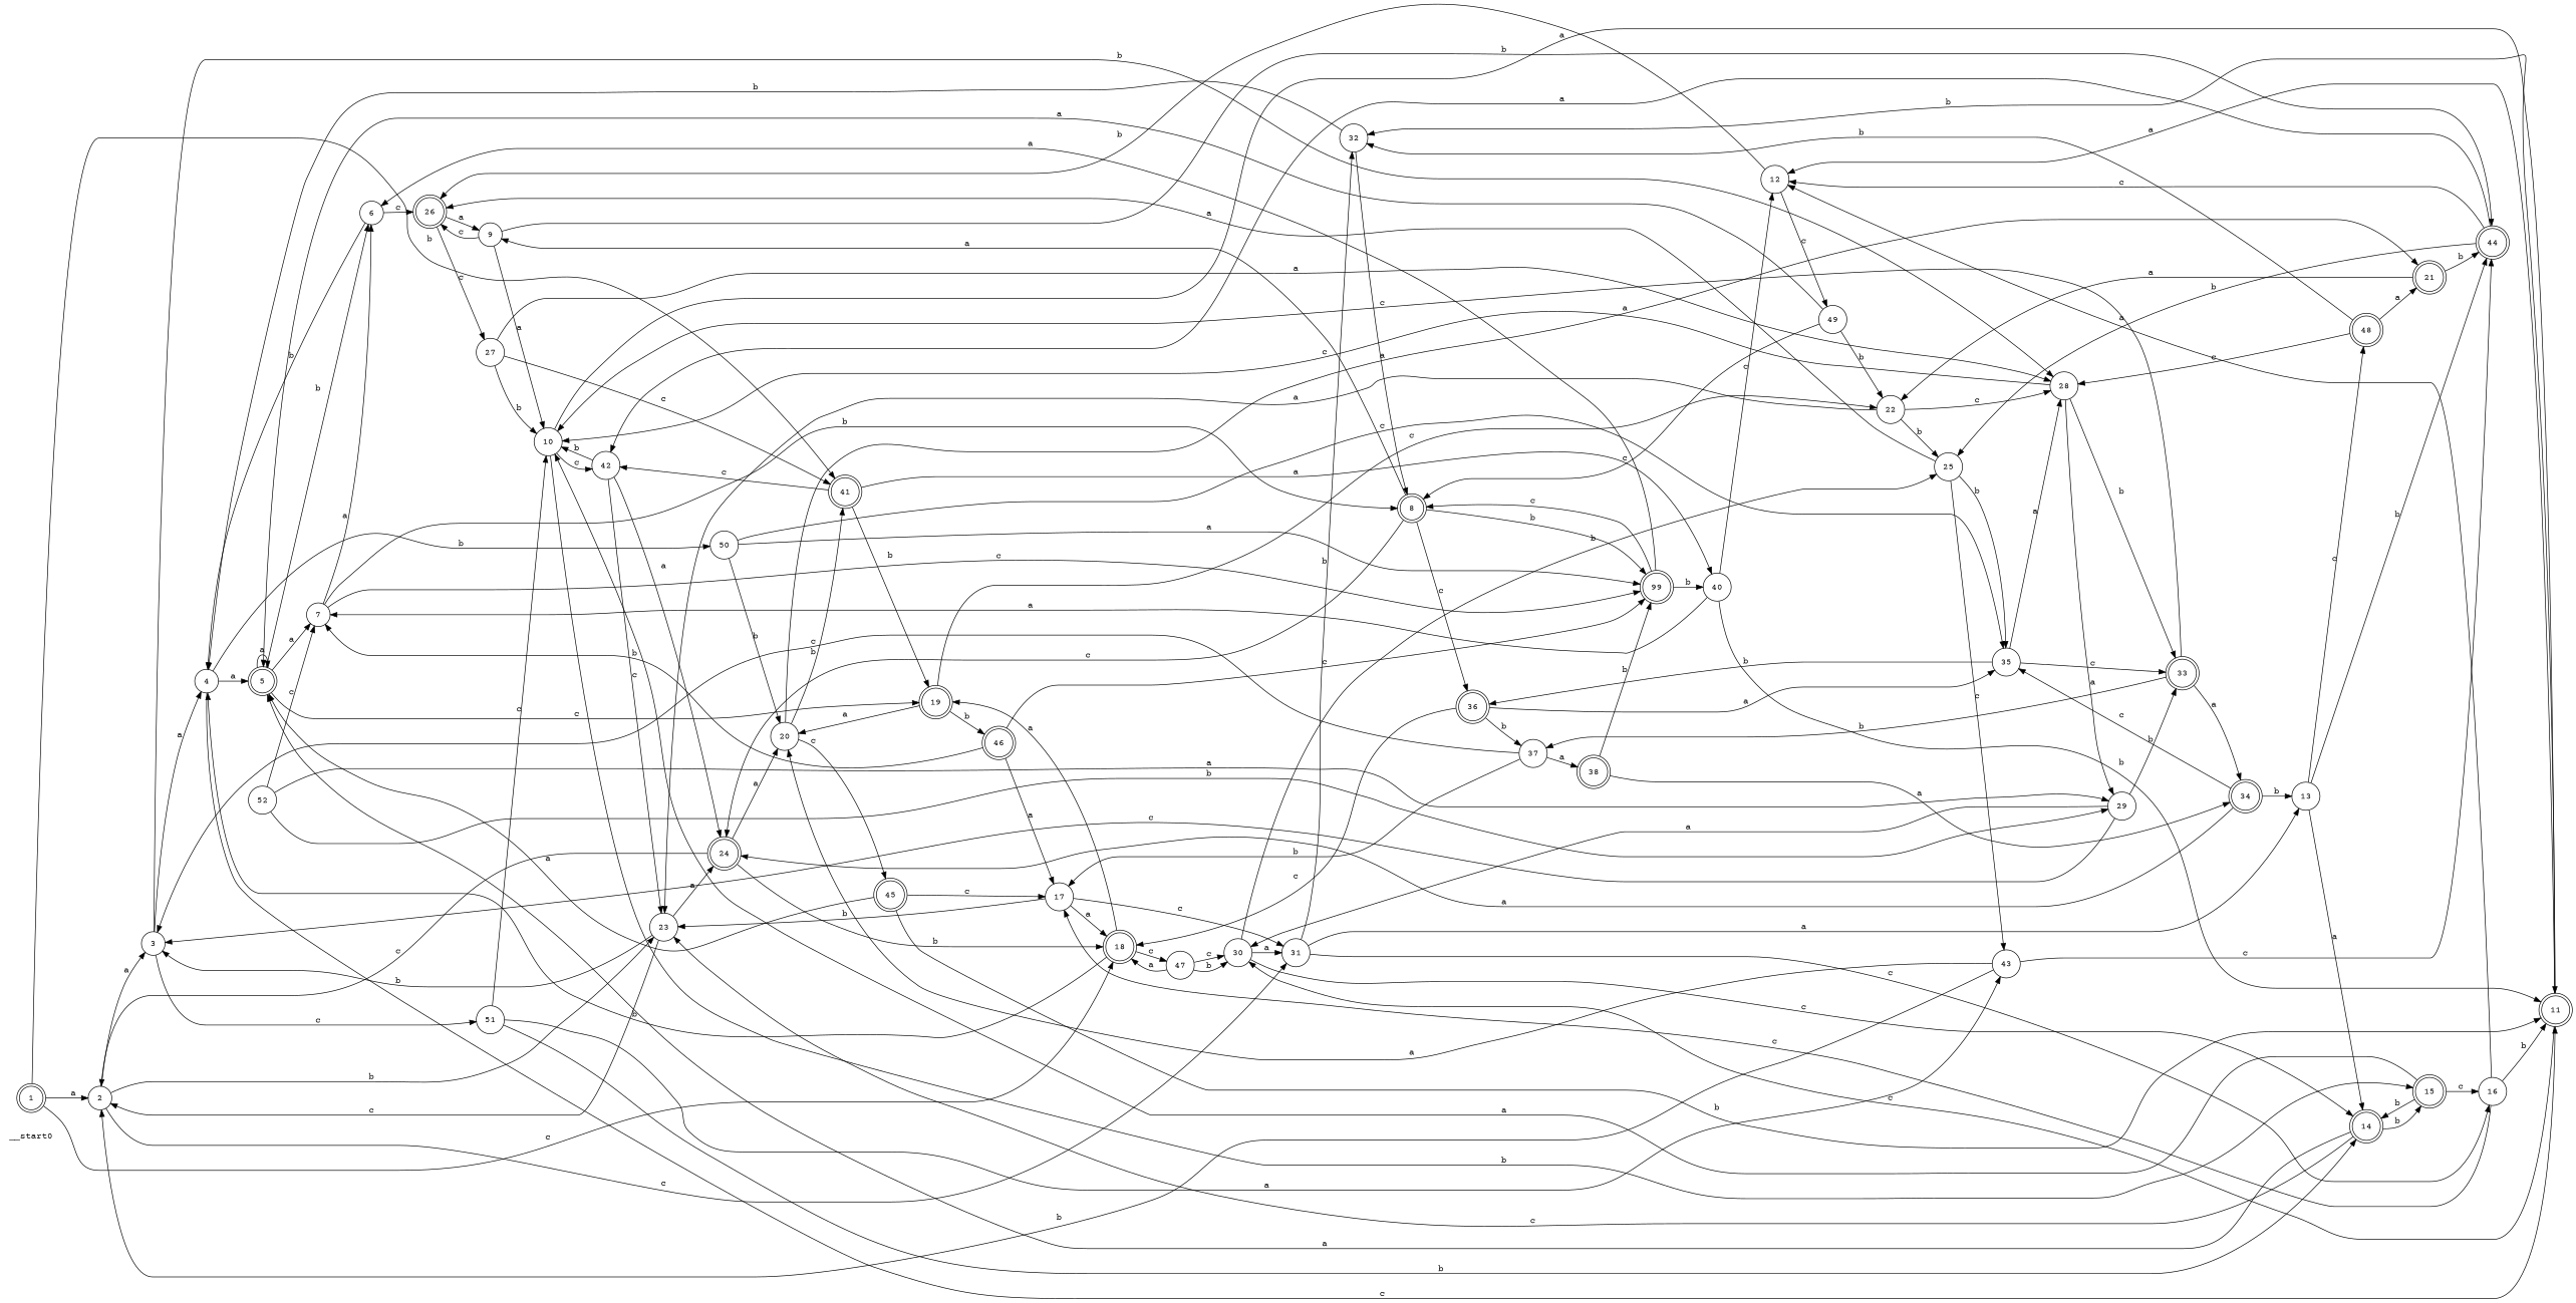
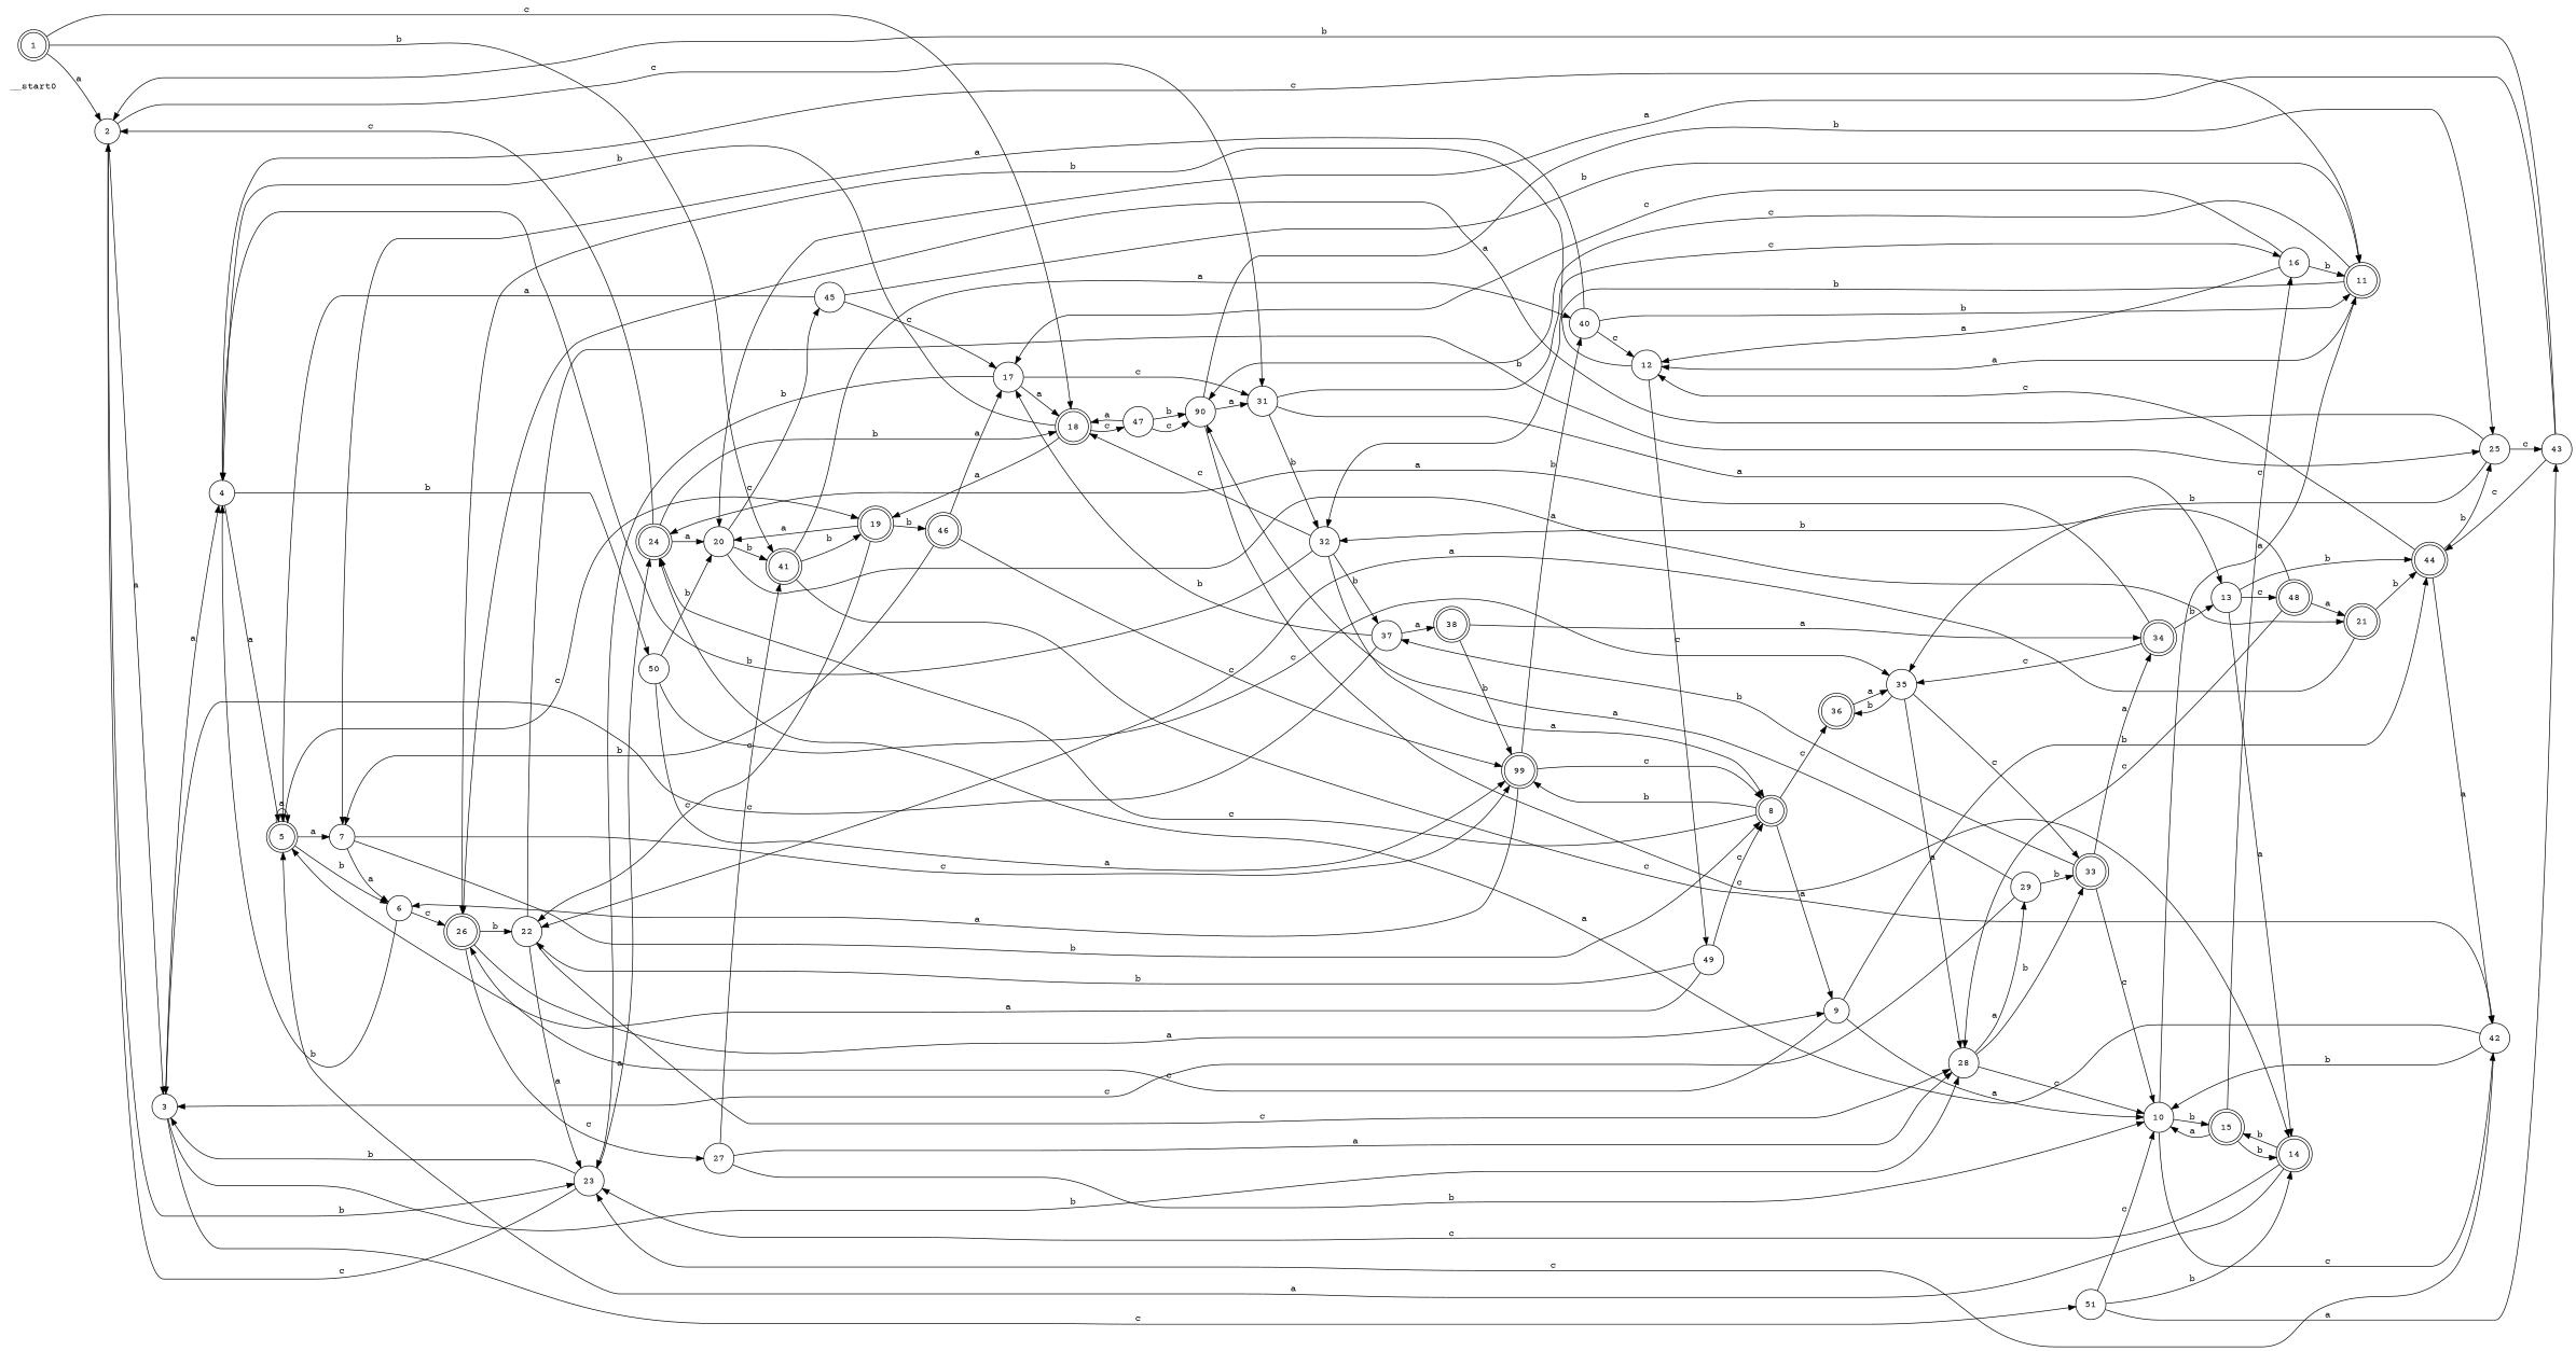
  digraph {
    fontname="Courier Prime"
    rankdir=LR
    node [fontname="Courier Prime" shape=circle color=black fillcolor=white style=filled]
    edge [fontname="Courier Prime"]
    __start0 [shape=none color="" fillcolor="" style=""]
    n2 [label=1 shape=doublecircle style="rounded,filled"]
    n3 [label=2]
    n4 [label=18 shape=doublecircle style="rounded,filled"]
    n5 [label=41 shape=doublecircle style="rounded,filled"]
    n6 [label=20]
    n7 [label=21 shape=doublecircle style="rounded,filled"]
-   n8 [label=45 shape=doublecircle style="rounded,filled"]
-   n9 [label=52]
+   n8 [label=45 style="rounded,filled"]
    n10 [label=7]
    n11 [label=29]
    n12 [label=3]
    n13 [label=23]
    n14 [label=31]
    n15 [label=4]
    n16 [label=19 shape=doublecircle style="rounded,filled"]
    n17 [label=47]
    n18 [label=42]
    n19 [label=40]
    n20 [label=28]
    n21 [label=51]
    n22 [label=24 shape=doublecircle style="rounded,filled"]
    n23 [label=32 style="rounded,filled"]
    n24 [label=13]
    n25 [label=16]
    n26 [label=5 shape=doublecircle style="rounded,filled"]
    n27 [label=11 shape=doublecircle style="rounded,filled"]
    n28 [label=50]
    n29 [label=10]
    n30 [label=33 shape=doublecircle style="rounded,filled"]
    n31 [label=14 shape=doublecircle style="rounded,filled"]
    n32 [label=43]
    n33 [label=6]
    n34 [label=12]
-   n35 [label=30]
+   n35 [label=90]
    n36 [label=99 shape=doublecircle style="rounded,filled"]
    n37 [label=35]
    n38 [label=26 shape=doublecircle style="rounded,filled"]
    n39 [label=22]
    n40 [label=46 shape=doublecircle style="rounded,filled"]
    n41 [label=8 shape=doublecircle style="rounded,filled"]
    n42 [label=9]
    n43 [label=27]
    n44 [label=36 shape=doublecircle style="rounded,filled"]
    n45 [label=44 shape=doublecircle style="rounded,filled"]
    n46 [label=15 shape=doublecircle style="rounded,filled"]
    n47 [label=25]
    n48 [label=49]
    n49 [label=48 shape=doublecircle style="rounded,filled"]
    n50 [label=17]
    n51 [label=34 shape=doublecircle style="rounded,filled"]
    n52 [label=37]
    n53 [label=38 shape=doublecircle style="rounded,filled"]
    n2 -> n3 [label=a]
    n2 -> n4 [label=c]
    n2 -> n5 [label=b]
    n3 -> n12 [label=a]
    n3 -> n13 [label=b]
    n3 -> n14 [label=c]
    n4 -> n15 [label=b]
    n4 -> n16 [label=a]
    n4 -> n17 [label=c]
    n5 -> n16 [label=b]
    n5 -> n18 [label=c]
    n5 -> n19 [label=a]
    n6 -> n5 [label=b]
    n6 -> n7 [label=a]
    n6 -> n8 [label=c]
    n7 -> n39 [label=a]
    n7 -> n45 [label=b]
    n8 -> n26 [label=a]
    n8 -> n27 [label=b]
    n8 -> n50 [label=c]
-   n9 -> n10 [label=c]
-   n9 -> n11 [label=a]
-   n9 -> n11 [label=b]
    n10 -> n33 [label=a]
    n10 -> n36 [label=c]
    n10 -> n41 [label=b]
    n11 -> n12 [label=c]
    n11 -> n30 [label=b]
    n11 -> n35 [label=a]
    n12 -> n15 [label=a]
    n12 -> n20 [label=b]
    n12 -> n21 [label=c]
    n13 -> n3 [label=c]
    n13 -> n12 [label=b]
    n13 -> n22 [label=a]
    n14 -> n23 [label=b]
    n14 -> n24 [label=a]
    n14 -> n25 [label=c]
    n15 -> n26 [label=a]
    n15 -> n27 [label=c]
    n15 -> n28 [label=b]
    n16 -> n6 [label=a]
    n16 -> n39 [label=c]
    n16 -> n40 [label=b]
    n17 -> n4 [label=a]
    n17 -> n35 [label=b]
    n17 -> n35 [label=c]
    n18 -> n13 [label=c]
    n18 -> n22 [label=a]
    n18 -> n29 [label=b]
    n19 -> n10 [label=a]
    n19 -> n27 [label=b]
    n19 -> n34 [label=c]
    n20 -> n11 [label=a]
    n20 -> n29 [label=c]
    n20 -> n30 [label=b]
    n21 -> n29 [label=c]
    n21 -> n31 [label=b]
    n21 -> n32 [label=a]
    n22 -> n3 [label=c]
    n22 -> n4 [label=b]
    n22 -> n6 [label=a]
-   n44 -> n4 [label=c]
+   n23 -> n4 [label=c]
    n23 -> n15 [label=b]
    n23 -> n41 [label=a]
    n24 -> n31 [label=a]
    n24 -> n45 [label=b]
    n24 -> n49 [label=c]
    n25 -> n27 [label=b]
    n25 -> n34 [label=a]
    n25 -> n50 [label=c]
    n26 -> n10 [label=a]
    n26 -> n16 [label=c]
    n26 -> n26 [label=a]
    n26 -> n33 [label=b]
    n27 -> n23 [label=b]
    n27 -> n34 [label=a]
    n27 -> n35 [label=c]
    n28 -> n6 [label=b]
    n28 -> n36 [label=a]
    n28 -> n37 [label=c]
    n29 -> n18 [label=c]
    n29 -> n27 [label=a]
    n29 -> n46 [label=b]
    n30 -> n29 [label=c]
    n30 -> n51 [label=a]
    n30 -> n52 [label=b]
    n31 -> n13 [label=c]
    n31 -> n26 [label=a]
    n31 -> n46 [label=b]
    n32 -> n3 [label=b]
    n32 -> n6 [label=a]
    n32 -> n45 [label=c]
    n33 -> n15 [label=b]
    n33 -> n38 [label=c]
    n34 -> n38 [label=b]
    n34 -> n48 [label=c]
    n35 -> n14 [label=a]
    n35 -> n31 [label=c]
    n35 -> n47 [label=b]
    n36 -> n19 [label=b]
    n36 -> n33 [label=a]
    n36 -> n41 [label=c]
    n37 -> n20 [label=a]
    n37 -> n30 [label=c]
    n37 -> n44 [label=b]
+   n38 -> n39 [label=b]
    n38 -> n42 [label=a]
    n38 -> n43 [label=c]
    n39 -> n13 [label=a]
    n39 -> n20 [label=c]
    n39 -> n47 [label=b]
    n40 -> n10 [label=b]
    n40 -> n36 [label=c]
    n40 -> n50 [label=a]
    n41 -> n22 [label=c]
    n41 -> n36 [label=b]
    n41 -> n42 [label=a]
    n41 -> n44 [label=c]
    n42 -> n29 [label=a]
    n42 -> n38 [label=c]
    n42 -> n45 [label=b]
    n43 -> n5 [label=c]
    n43 -> n20 [label=a]
    n43 -> n29 [label=b]
    n44 -> n37 [label=a]
-   n44 -> n52 [label=b]
+   n23 -> n52 [label=b]
    n45 -> n18 [label=a]
    n45 -> n34 [label=c]
    n45 -> n47 [label=b]
    n46 -> n25 [label=c]
    n46 -> n29 [label=a]
    n46 -> n31 [label=b]
    n47 -> n32 [label=c]
    n47 -> n37 [label=b]
    n47 -> n38 [label=a]
    n48 -> n26 [label=a]
    n48 -> n39 [label=b]
    n48 -> n41 [label=c]
    n49 -> n7 [label=a]
    n49 -> n20 [label=c]
    n49 -> n23 [label=b]
    n50 -> n4 [label=a]
    n50 -> n13 [label=b]
    n50 -> n14 [label=c]
    n51 -> n22 [label=a]
    n51 -> n24 [label=b]
    n51 -> n37 [label=c]
    n52 -> n12 [label=c]
    n52 -> n50 [label=b]
    n52 -> n53 [label=a]
    n53 -> n36 [label=b]
    n53 -> n51 [label=a]
  }
